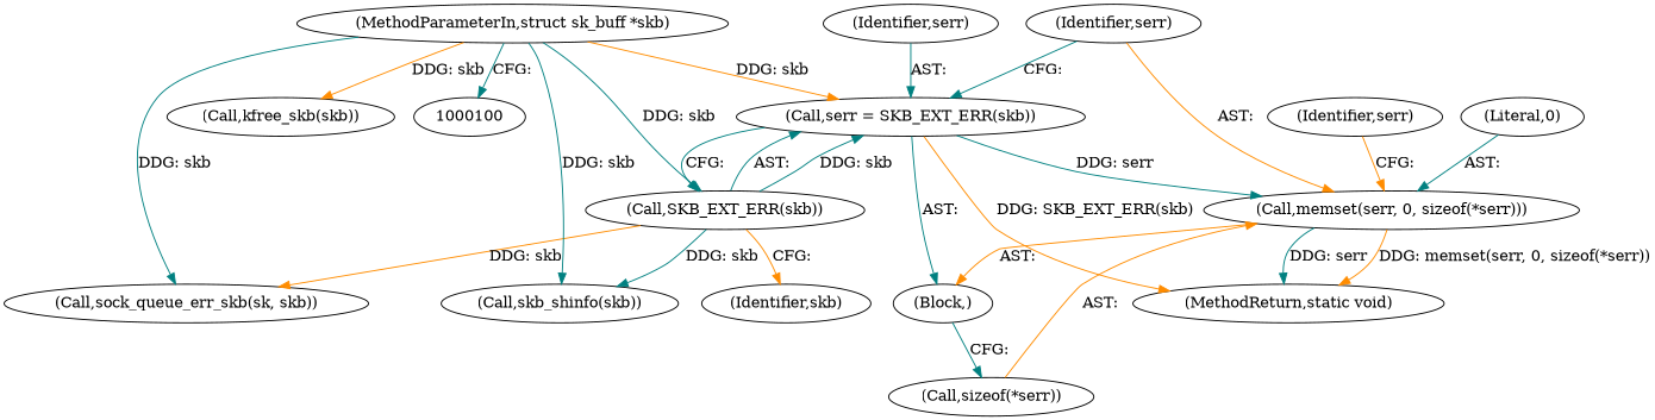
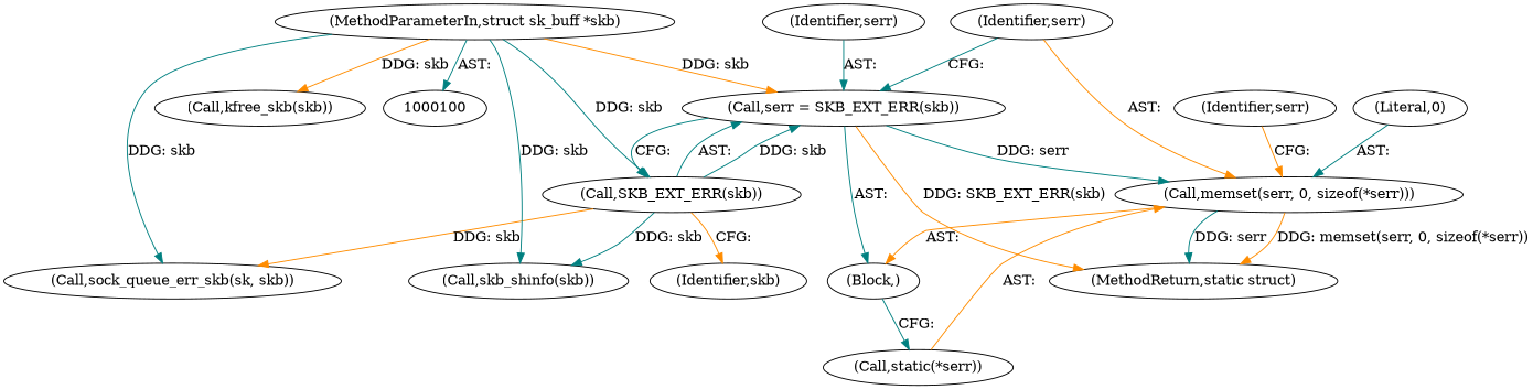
  digraph {
    edge [color=teal]
    n1 [label="(Call,serr = SKB_EXT_ERR(skb))"]
    n2 [label="(Call,SKB_EXT_ERR(skb))"]
    n3 [label="(Call,memset(serr, 0, sizeof(*serr)))"]
    n4 [label="(Block,)"]
-   n5 [label="(MethodReturn,static void)"]
+   n5 [label="(MethodReturn,static struct)"]
    n6 [label="(Identifier,skb)"]
    n7 [label="(Call,skb_shinfo(skb))"]
    n8 [label="(Call,sock_queue_err_skb(sk, skb))"]
-   n9 [label="(Call,sizeof(*serr))"]
+   n9 [label="(Call,static(*serr))"]
    n10 [label="(MethodParameterIn,struct sk_buff *skb)"]
    n11 [label="(Call,kfree_skb(skb))"]
    1000100
    n13 [label="(Identifier,serr)"]
    n14 [label="(Literal,0)"]
    n15 [label="(Identifier,serr)"]
    n16 [label="(Identifier,serr)"]
    n1 -> n2 [label="CFG: "]
    n1 -> n3 [label="DDG: serr"]
    n1 -> n4 [label="AST: "]
    n1 -> n5 [color=darkorange label="DDG: SKB_EXT_ERR(skb)"]
    n2 -> n1 [label="AST: "]
    n2 -> n1 [label="DDG: skb"]
    n2 -> n6 [color=darkorange label="CFG: "]
    n2 -> n7 [label="DDG: skb"]
    n2 -> n8 [color=darkorange label="DDG: skb"]
    n3 -> n4 [color=darkorange label="AST: "]
    n3 -> n5 [label="DDG: serr"]
    n3 -> n5 [color=darkorange label="DDG: memset(serr, 0, sizeof(*serr))"]
    n4 -> n9 [label="CFG: "]
    n9 -> n3 [color=darkorange label="AST: "]
    n10 -> n1 [color=darkorange label="DDG: skb"]
    n10 -> n2 [label="DDG: skb"]
    n10 -> n7 [label="DDG: skb"]
    n10 -> n8 [label="DDG: skb"]
    n10 -> n11 [color=darkorange label="DDG: skb"]
-   n10 -> 1000100 [label="CFG: "]
+   n10 -> 1000100 [label="AST: "]
    n13 -> n1 [label="AST: "]
    n14 -> n3 [label="AST: "]
    n15 -> n1 [label="CFG: "]
    n15 -> n3 [color=darkorange label="AST: "]
    n16 -> n3 [color=darkorange label="CFG: "]
  }
